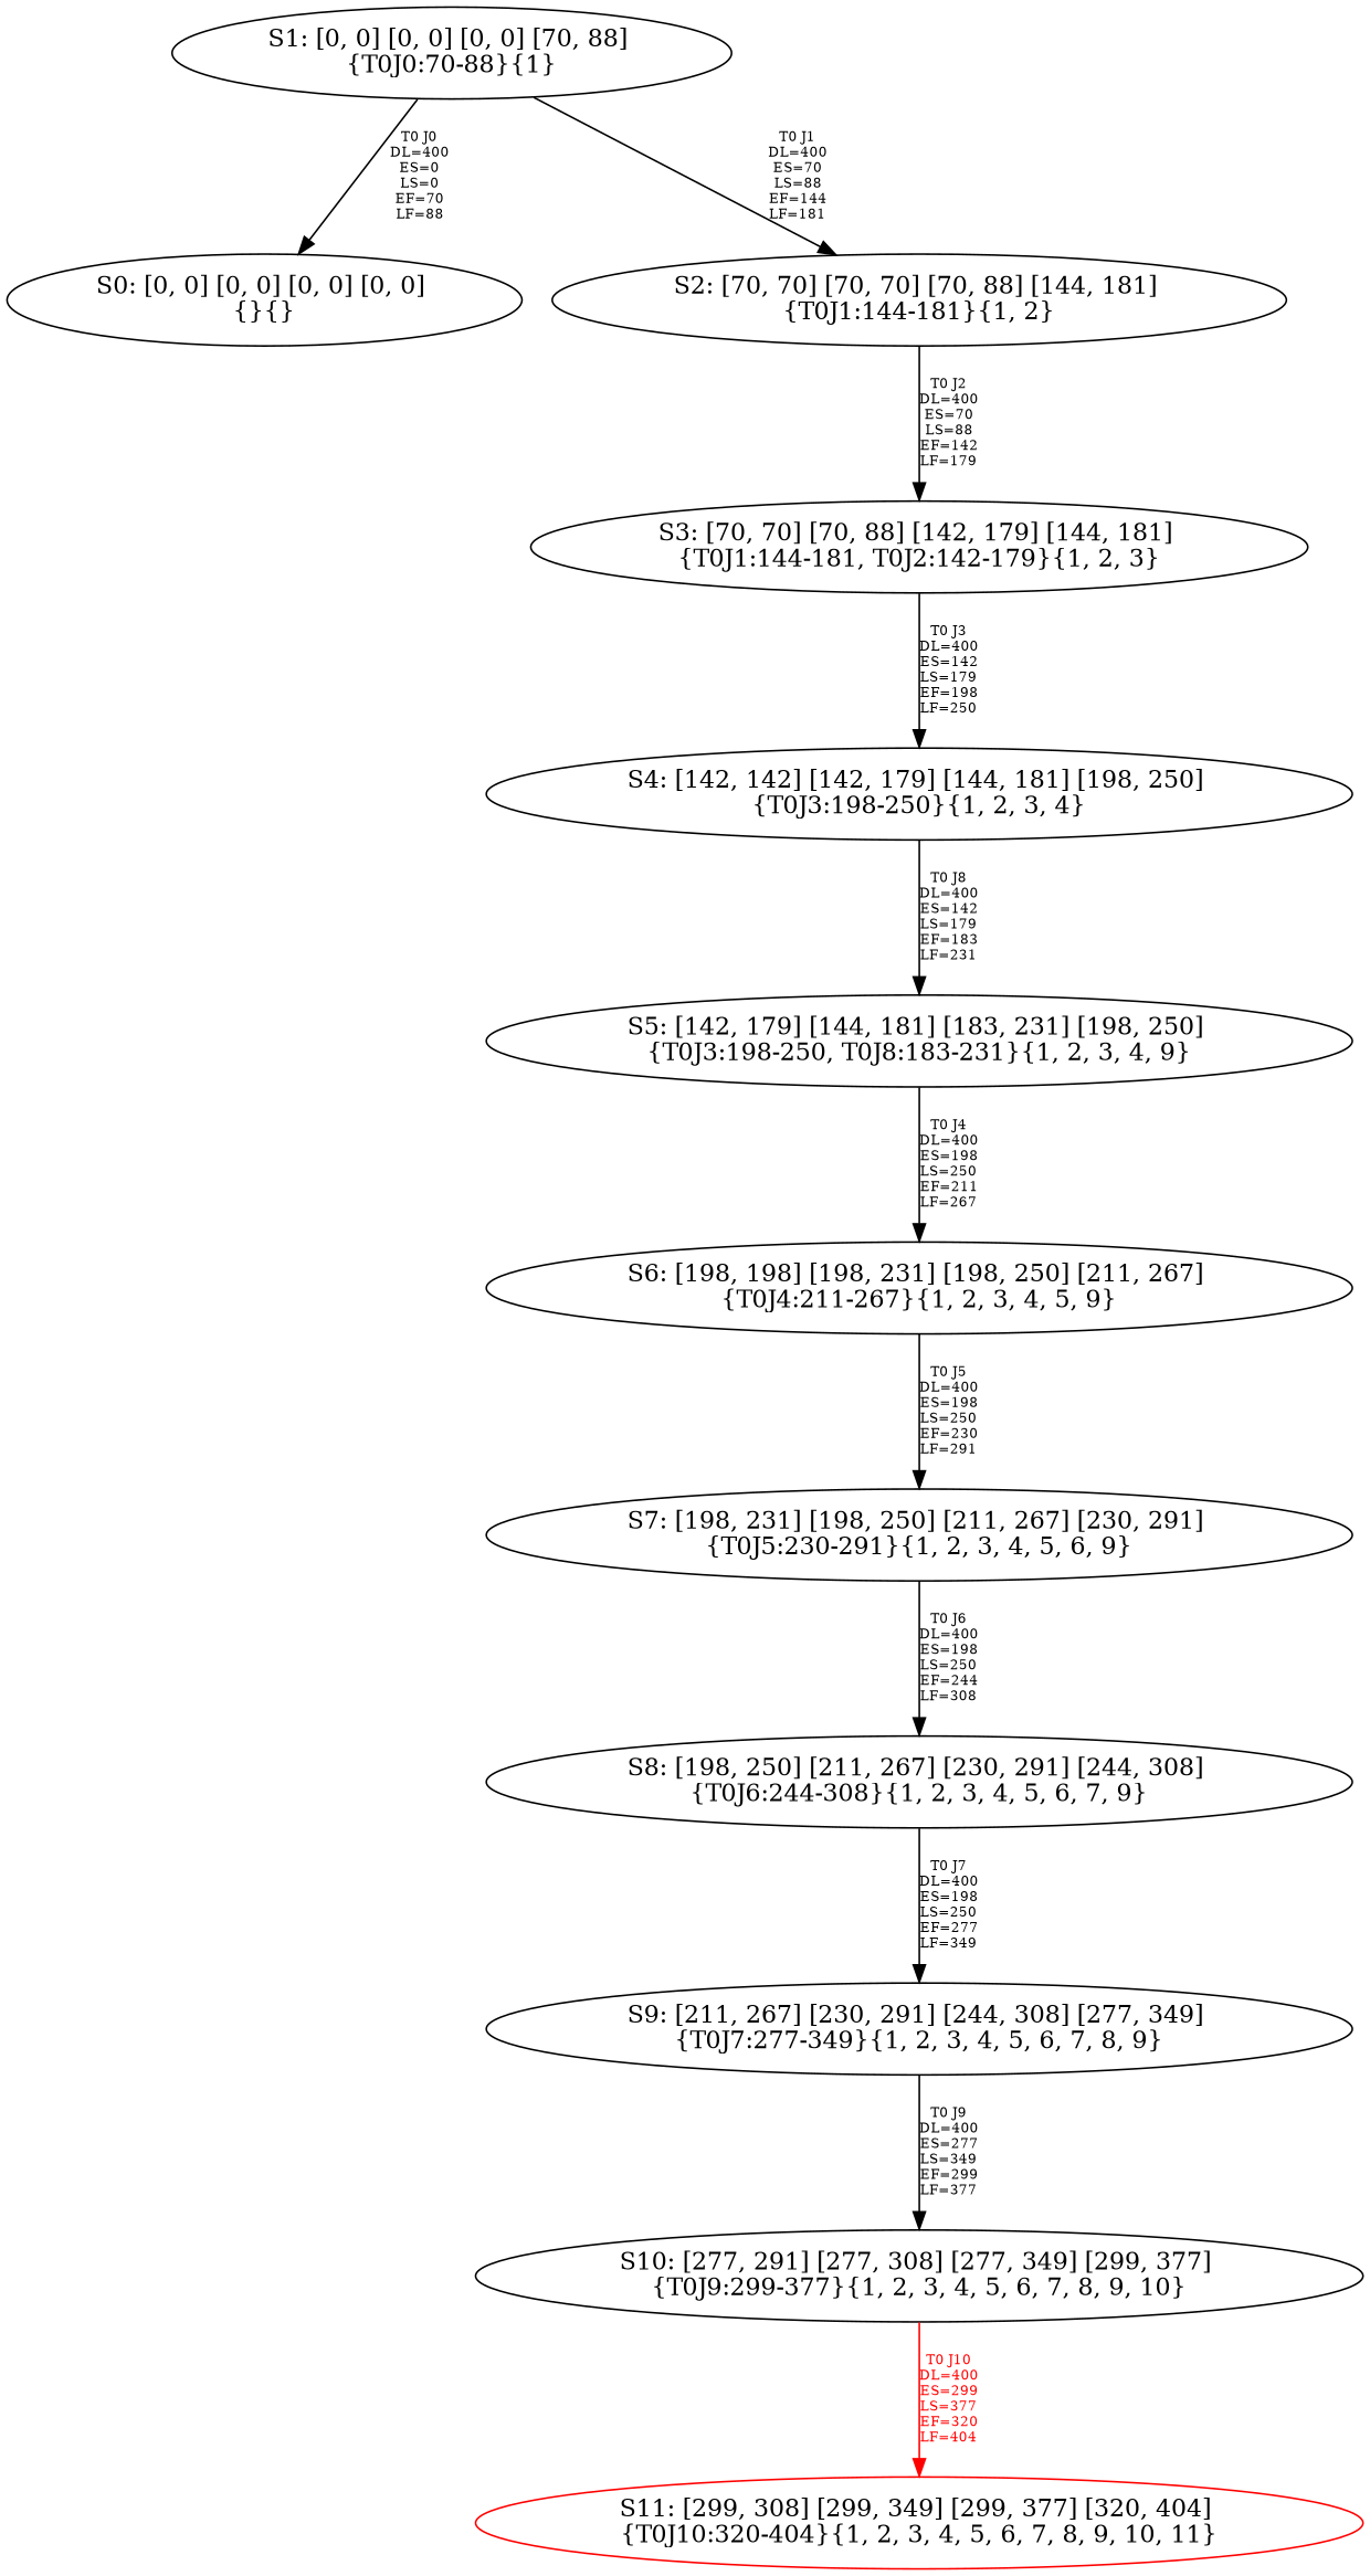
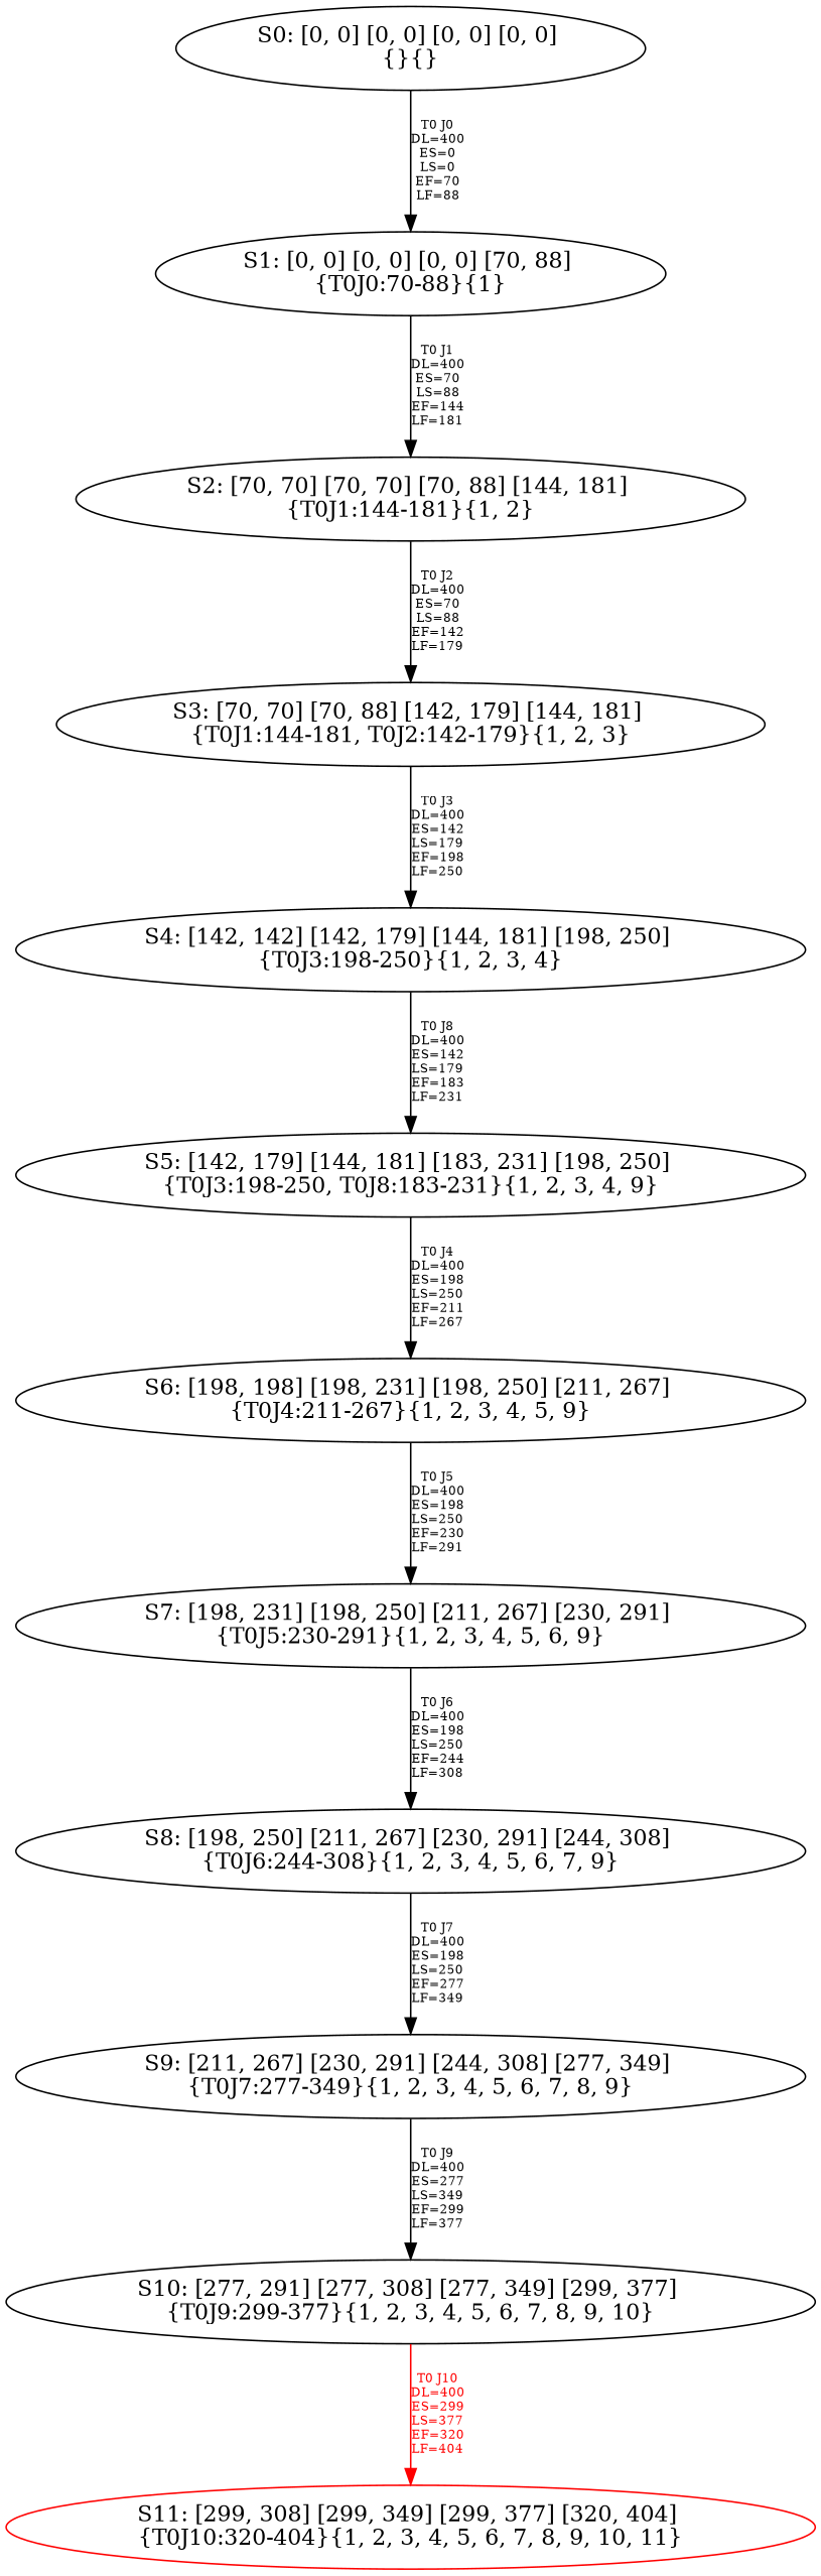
  digraph {
    edge [fontsize=8]
    n1 [label="S0: [0, 0] [0, 0] [0, 0] [0, 0] \n{}{}"]
    n2 [label="S1: [0, 0] [0, 0] [0, 0] [70, 88] \n{T0J0:70-88}{1}"]
    n3 [label="S2: [70, 70] [70, 70] [70, 88] [144, 181] \n{T0J1:144-181}{1, 2}"]
    n4 [label="S3: [70, 70] [70, 88] [142, 179] [144, 181] \n{T0J1:144-181, T0J2:142-179}{1, 2, 3}"]
    n5 [label="S4: [142, 142] [142, 179] [144, 181] [198, 250] \n{T0J3:198-250}{1, 2, 3, 4}"]
    n6 [label="S5: [142, 179] [144, 181] [183, 231] [198, 250] \n{T0J3:198-250, T0J8:183-231}{1, 2, 3, 4, 9}"]
    n7 [label="S6: [198, 198] [198, 231] [198, 250] [211, 267] \n{T0J4:211-267}{1, 2, 3, 4, 5, 9}"]
    n8 [label="S7: [198, 231] [198, 250] [211, 267] [230, 291] \n{T0J5:230-291}{1, 2, 3, 4, 5, 6, 9}"]
    n9 [label="S8: [198, 250] [211, 267] [230, 291] [244, 308] \n{T0J6:244-308}{1, 2, 3, 4, 5, 6, 7, 9}"]
    n10 [label="S9: [211, 267] [230, 291] [244, 308] [277, 349] \n{T0J7:277-349}{1, 2, 3, 4, 5, 6, 7, 8, 9}"]
    n11 [label="S10: [277, 291] [277, 308] [277, 349] [299, 377] \n{T0J9:299-377}{1, 2, 3, 4, 5, 6, 7, 8, 9, 10}"]
    n12 [color=Red label="S11: [299, 308] [299, 349] [299, 377] [320, 404] \n{T0J10:320-404}{1, 2, 3, 4, 5, 6, 7, 8, 9, 10, 11}"]
-   n2 -> n1 [label="T0 J0\nDL=400\nES=0\nLS=0\nEF=70\nLF=88"]
+   n1 -> n2 [label="T0 J0\nDL=400\nES=0\nLS=0\nEF=70\nLF=88"]
    n2 -> n3 [label="T0 J1\nDL=400\nES=70\nLS=88\nEF=144\nLF=181"]
    n3 -> n4 [label="T0 J2\nDL=400\nES=70\nLS=88\nEF=142\nLF=179"]
    n4 -> n5 [label="T0 J3\nDL=400\nES=142\nLS=179\nEF=198\nLF=250"]
    n5 -> n6 [label="T0 J8\nDL=400\nES=142\nLS=179\nEF=183\nLF=231"]
    n6 -> n7 [label="T0 J4\nDL=400\nES=198\nLS=250\nEF=211\nLF=267"]
    n7 -> n8 [label="T0 J5\nDL=400\nES=198\nLS=250\nEF=230\nLF=291"]
    n8 -> n9 [label="T0 J6\nDL=400\nES=198\nLS=250\nEF=244\nLF=308"]
    n9 -> n10 [label="T0 J7\nDL=400\nES=198\nLS=250\nEF=277\nLF=349"]
    n10 -> n11 [label="T0 J9\nDL=400\nES=277\nLS=349\nEF=299\nLF=377"]
    n11 -> n12 [color=Red fontcolor=Red label="T0 J10\nDL=400\nES=299\nLS=377\nEF=320\nLF=404"]
  }
